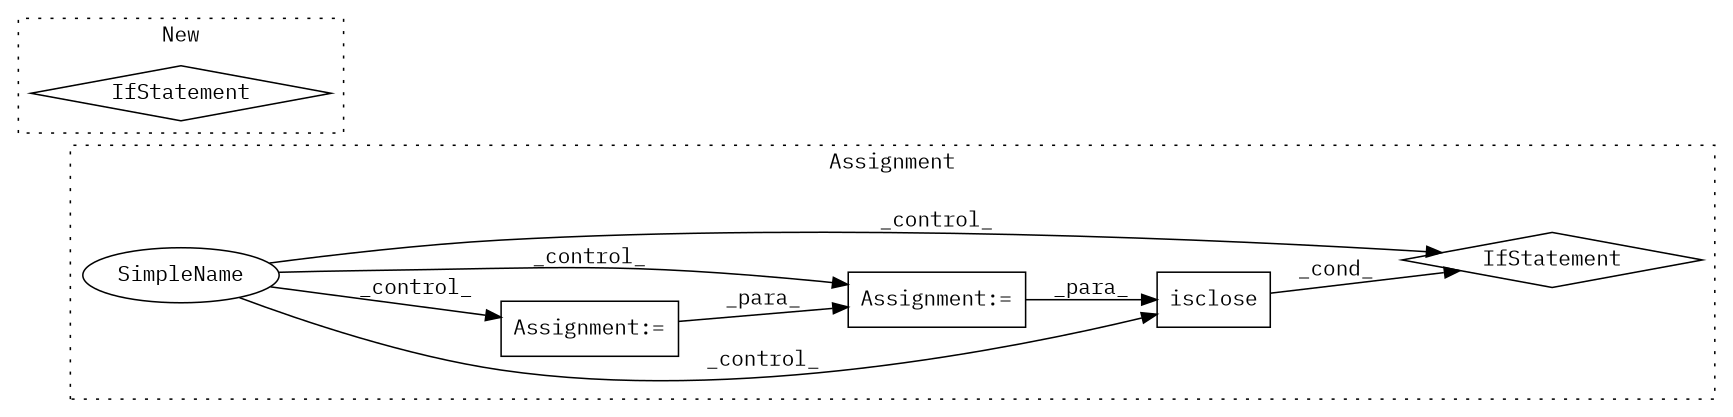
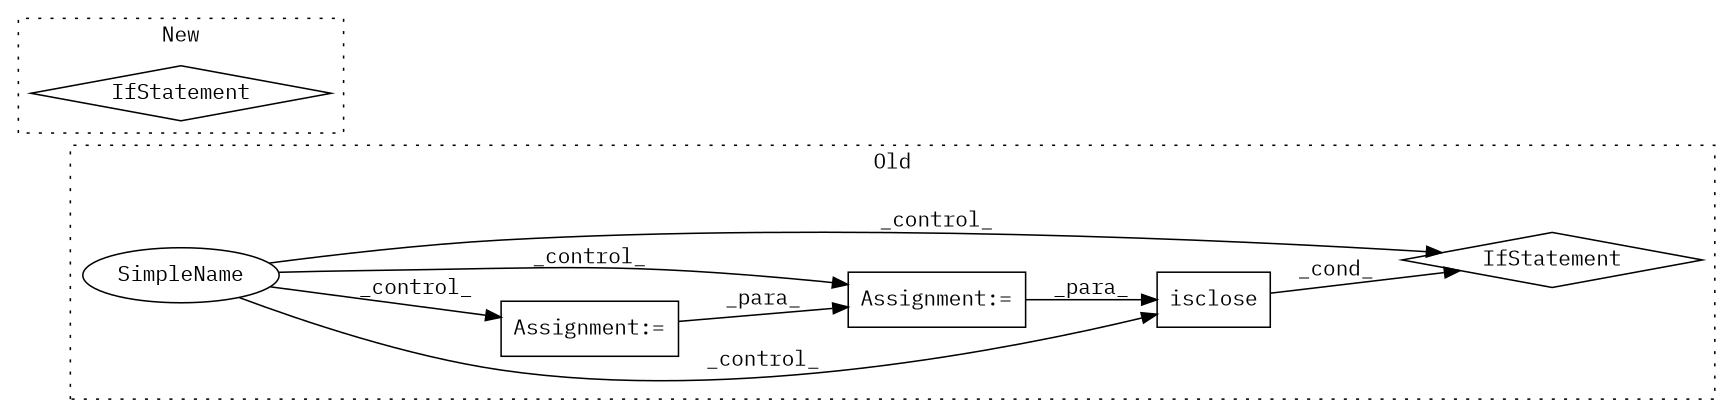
  digraph {
    rankdir=LR
    fontname="IBM Plex Mono"
    node [a=7 l=1 shape=box fontname="IBM Plex Mono"]
    edge [fontname="IBM Plex Mono"]
    n1 [a=32 l="8,1" label=isclose s="9497,9517"]
    n2 [label="Assignment:=" s=9083]
    n3 [a=25 l="4,2" label=IfStatement s="9475,9543" shape=diamond]
    n4 [a=42 label=SimpleName shape=ellipse l=""]
    n5 [label="Assignment:=" s=9043]
    n6 [a=25 l="4,2" label=IfStatement s="8784,8810" shape=diamond]
    subgraph cluster_1 {
-     label=Assignment
+     label=Old
      style=dotted
      n1
      n2
      n3
      n4
      n5
    }
    subgraph cluster_2 {
      label=New
      style=dotted
      n6
    }
    n1 -> n3 [label=_cond_]
    n2 -> n1 [label=_para_]
    n4 -> n1 [label=_control_]
    n4 -> n2 [label=_control_]
    n4 -> n3 [label=_control_]
    n4 -> n5 [label=_control_]
    n5 -> n2 [label=_para_]
  }
